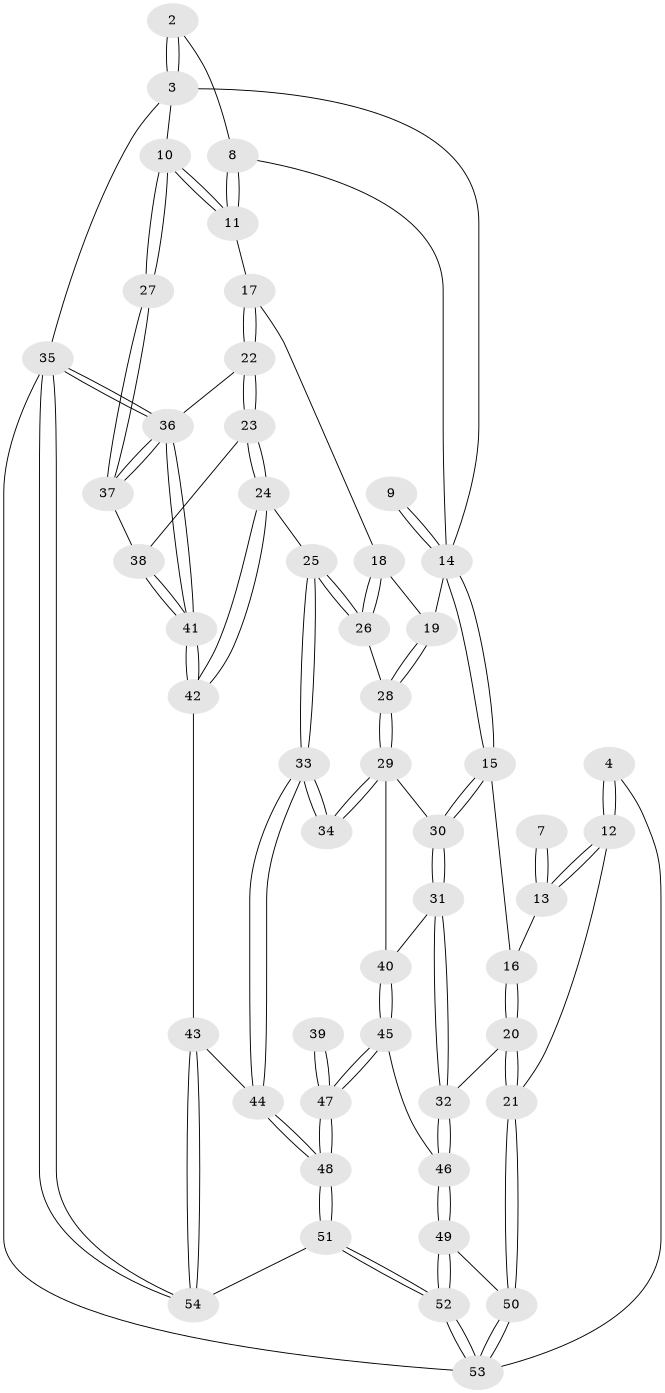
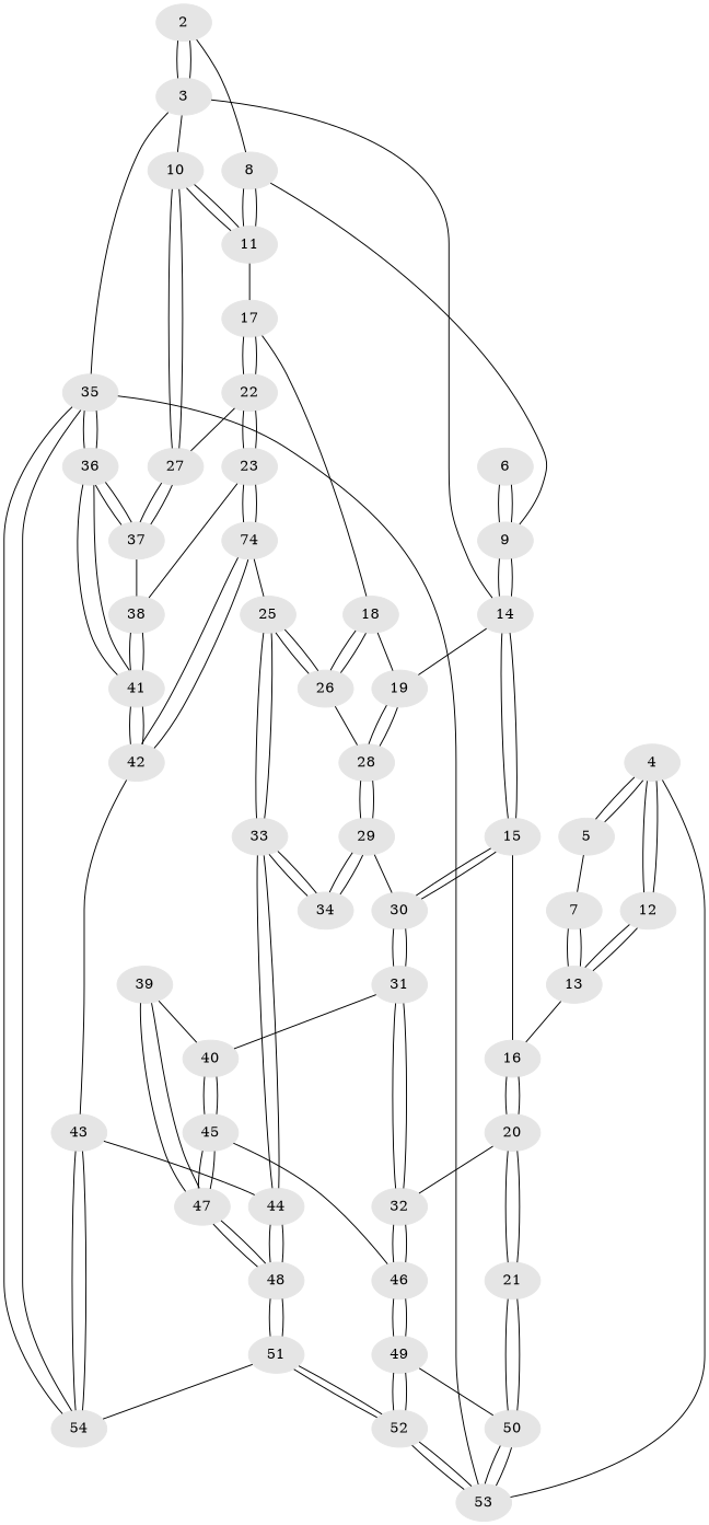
  graph {
    node [color=gray90 style=filled]
    2
    3
    8
+   6
    9
    10
    35
    14
    11
    4
+   5
    12
    53
    27
    36
    54
    7
    13
    21
    16
    17
    15
    19
    37
    18
    22
    50
    20
    30
    28
    31
    32
    26
    23
    29
    46
-   24
+   24 [label=74]
    38
    25
    42
    41
    33
    43
    34
    44
    40
    45
    49
    48
    39
    47
    51
    52
    2 -- 3
    2 -- 3
    2 -- 8
    3 -- 10
    3 -- 35
    3 -- 14
-   8 -- 14
+   8 -- 9
    8 -- 11
    8 -- 11
+   6 -- 9
+   6 -- 9
    9 -- 14
    9 -- 14
    10 -- 11
    10 -- 11
    10 -- 27
    10 -- 27
    35 -- 53
    35 -- 36
    35 -- 36
    35 -- 54
    35 -- 54
    14 -- 15
    14 -- 15
    14 -- 19
    11 -- 17
+   4 -- 5
+   4 -- 5
    4 -- 12
    4 -- 12
    4 -- 53
+   5 -- 7
    12 -- 13
    12 -- 13
-   12 -- 21
    27 -- 37
    27 -- 37
    36 -- 37
    36 -- 37
    36 -- 41
    36 -- 41
    7 -- 13
    7 -- 13
    13 -- 16
    21 -- 50
    21 -- 50
    16 -- 20
    16 -- 20
    17 -- 18
    17 -- 22
    17 -- 22
    15 -- 16
    15 -- 30
    15 -- 30
    19 -- 28
    19 -- 28
    37 -- 38
    18 -- 19
    18 -- 26
    18 -- 26
-   22 -- 36
+   22 -- 27
    22 -- 23
    22 -- 23
    50 -- 53
    50 -- 53
    20 -- 21
    20 -- 21
    20 -- 32
    30 -- 31
    30 -- 31
    28 -- 29
    28 -- 29
    31 -- 32
    31 -- 32
    31 -- 40
    32 -- 46
    32 -- 46
    26 -- 28
    23 -- 24
    23 -- 24
    23 -- 38
    29 -- 30
    29 -- 34
    29 -- 34
    46 -- 49
    46 -- 49
    24 -- 25
    24 -- 42
    24 -- 42
    38 -- 41
    38 -- 41
    25 -- 26
    25 -- 26
    25 -- 33
    25 -- 33
    42 -- 43
    41 -- 42
    41 -- 42
    33 -- 34
    33 -- 34
    33 -- 44
    33 -- 44
    43 -- 54
    43 -- 54
    43 -- 44
    44 -- 48
    44 -- 48
    40 -- 45
    40 -- 45
    45 -- 46
    45 -- 47
    45 -- 47
    49 -- 50
    49 -- 52
    49 -- 52
    48 -- 51
    48 -- 51
-   29 -- 40
+   39 -- 40
    39 -- 47
    39 -- 47
    47 -- 48
    47 -- 48
    51 -- 54
    51 -- 52
    51 -- 52
    52 -- 53
    52 -- 53
  }
